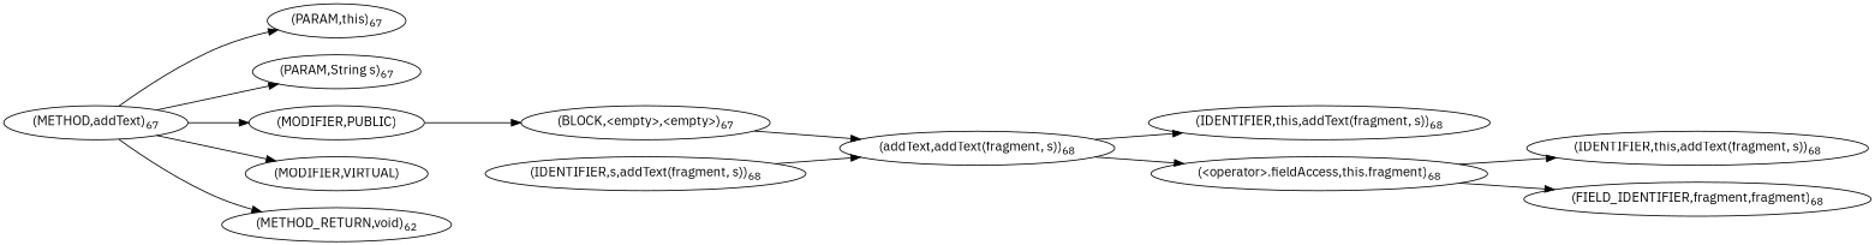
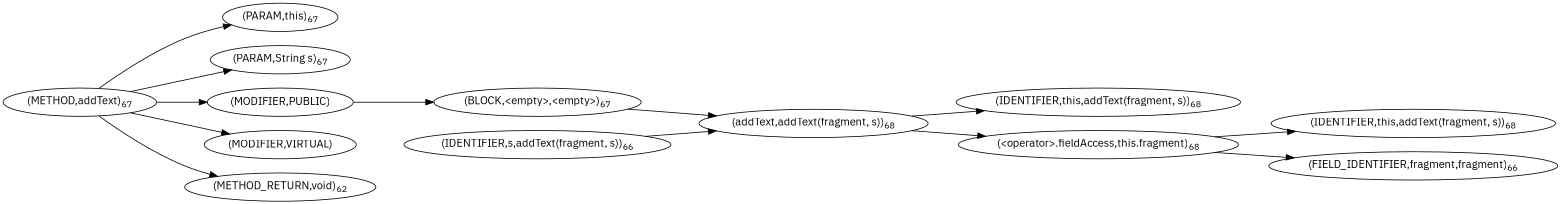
  digraph {
    fontname="IBM Plex Sans"
    rankdir=LR
    node [fontname="IBM Plex Sans"]
    edge [fontname="IBM Plex Sans"]
    n1 [label=<(METHOD,addText)<SUB>67</SUB>>]
    n2 [label=<(PARAM,this)<SUB>67</SUB>>]
    n3 [label=<(PARAM,String s)<SUB>67</SUB>>]
    n4 [label=<(MODIFIER,PUBLIC)>]
    n5 [label=<(MODIFIER,VIRTUAL)>]
    n6 [label=<(METHOD_RETURN,void)<SUB>62</SUB>>]
    n7 [label=<(BLOCK,&lt;empty&gt;,&lt;empty&gt;)<SUB>67</SUB>>]
    n8 [label=<(addText,addText(fragment, s))<SUB>68</SUB>>]
    n9 [label=<(IDENTIFIER,this,addText(fragment, s))<SUB>68</SUB>>]
    n10 [label=<(&lt;operator&gt;.fieldAccess,this.fragment)<SUB>68</SUB>>]
    n11 [label=<(IDENTIFIER,this,addText(fragment, s))<SUB>68</SUB>>]
-   n12 [label=<(FIELD_IDENTIFIER,fragment,fragment)<SUB>68</SUB>>]
-   n13 [label=<(IDENTIFIER,s,addText(fragment, s))<SUB>68</SUB>>]
+   n12 [label=<(FIELD_IDENTIFIER,fragment,fragment)<SUB>66</SUB>>]
+   n13 [label=<(IDENTIFIER,s,addText(fragment, s))<SUB>66</SUB>>]
    n1 -> n2
    n1 -> n3
    n1 -> n4
    n1 -> n5
    n1 -> n6
    n4 -> n7
    n7 -> n8
    n8 -> n9
    n8 -> n10
    n10 -> n11
    n10 -> n12
    n13 -> n8
  }
